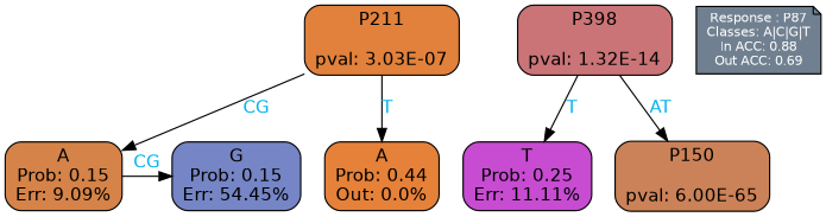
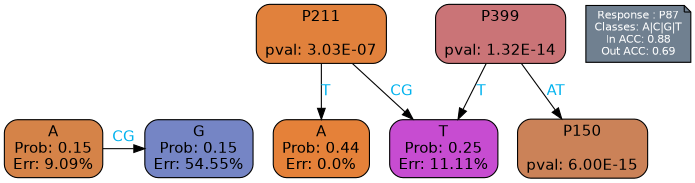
  digraph {
    ranksep=equally
    splines=polylines
    node [color=black fontname=helvetica shape=box style="filled, rounded"]
    edge [fontcolor=deepskyblue2 fontname=helvetica]
    n1 [fillcolor="#d58348" label="A\nProb: 0.15\nErr: 9.09%"]
-   n2 [fillcolor="#e58139" label="A\nProb: 0.44\nOut: 0.0%"]
-   n3 [fillcolor="#7585c5" label="G\nProb: 0.15\nErr: 54.45%"]
+   n2 [fillcolor="#e58139" label="A\nProb: 0.44\nErr: 0.0%"]
+   n3 [fillcolor="#7585c5" label="G\nProb: 0.15\nErr: 54.55%"]
    n4 [fillcolor="#c74cd1" label="T\nProb: 0.25\nErr: 11.11%"]
    n5 [align=left fillcolor=slategray fontcolor=white fontsize=10 label="Response : P87\nClasses: A|C|G|T\nIn ACC: 0.88\nOut ACC: 0.69\n" shape=note style=filled]
-   n6 [fillcolor="#ca7477" label="P398\n\npval: 1.32E-14"]
-   n7 [fillcolor="#cb8258" label="P150\n\npval: 6.00E-65"]
+   n6 [fillcolor="#ca7477" label="P399\n\npval: 1.32E-14"]
+   n7 [fillcolor="#cb8258" label="P150\n\npval: 6.00E-15"]
    n8 [fillcolor="#e1813c" label="P211\n\npval: 3.03E-07"]
    subgraph sub_1 {
      rank=same
      n1
      n2
      n3
      n4
    }
    subgraph sub_2 {
      rank=same
      n5
      n6
    }
    n1 -> n3 [label=CG]
    n6 -> n4 [label=T]
    n6 -> n7 [label=AT]
-   n8 -> n1 [label=CG]
+   n8 -> n4 [label=CG]
    n8 -> n2 [label=T]
  }
